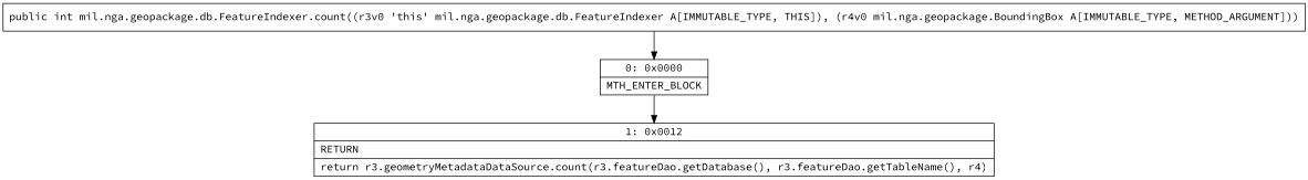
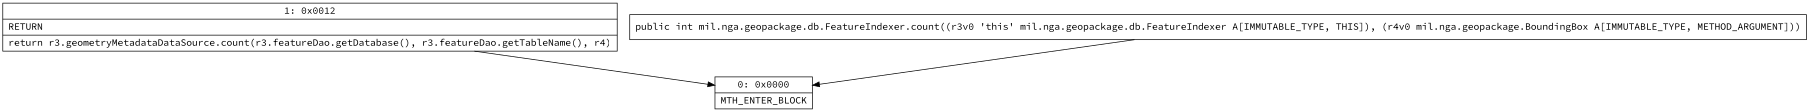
  digraph {
    fontname="Source Code Pro"
    node [shape=record fontname="Source Code Pro"]
    edge [fontname="Source Code Pro"]
    n1 [label="{0\:\ 0x0000|MTH_ENTER_BLOCK\l}"]
    n2 [label="{1\:\ 0x0012|RETURN\l|return r3.geometryMetadataDataSource.count(r3.featureDao.getDatabase(), r3.featureDao.getTableName(), r4)\l}"]
    n3 [label="{public int mil.nga.geopackage.db.FeatureIndexer.count((r3v0 'this' mil.nga.geopackage.db.FeatureIndexer A[IMMUTABLE_TYPE, THIS]), (r4v0 mil.nga.geopackage.BoundingBox A[IMMUTABLE_TYPE, METHOD_ARGUMENT])) }"]
-   n1 -> n2
+   n2 -> n1
    n3 -> n1
  }
